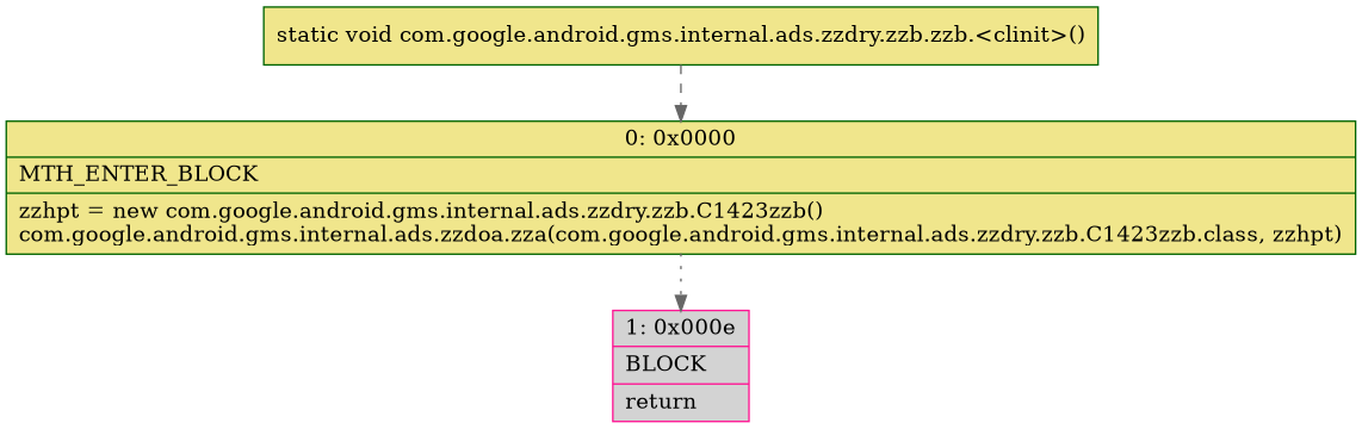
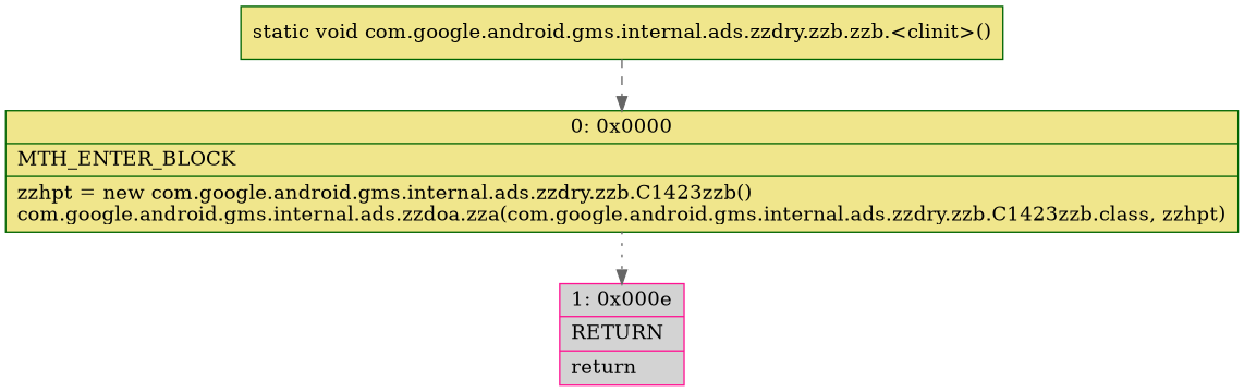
  digraph {
    node [shape=record style=filled fillcolor=khaki color=darkgreen]
    edge [color=gray40]
    n1 [label="{0\:\ 0x0000|MTH_ENTER_BLOCK\l|zzhpt = new com.google.android.gms.internal.ads.zzdry.zzb.C1423zzb()\lcom.google.android.gms.internal.ads.zzdoa.zza(com.google.android.gms.internal.ads.zzdry.zzb.C1423zzb.class, zzhpt)\l}"]
-   n2 [label="{1\:\ 0x000e|BLOCK\l|return\l}" fillcolor=lightgrey color=deeppink]
+   n2 [label="{1\:\ 0x000e|RETURN\l|return\l}" fillcolor=lightgrey color=deeppink]
    n3 [label="{static void com.google.android.gms.internal.ads.zzdry.zzb.zzb.\<clinit\>() }"]
    n1 -> n2 [style=dotted]
    n3 -> n1 [style=dashed]
  }
